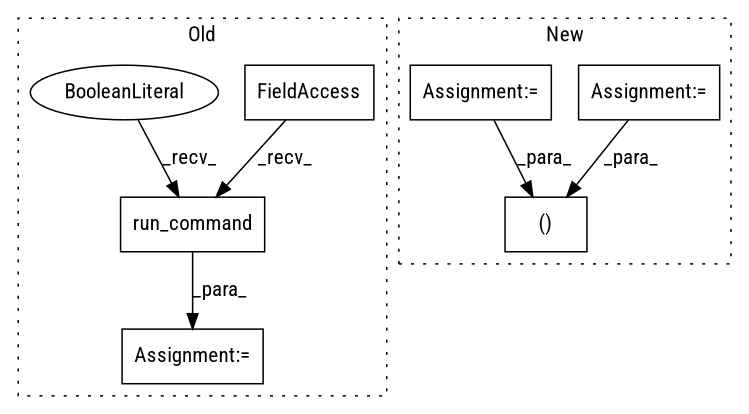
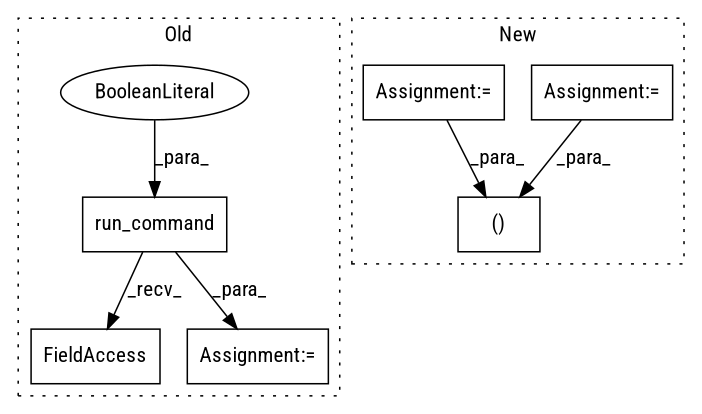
  digraph {
    fontname="Roboto Condensed"
    node [a=7 fontname="Roboto Condensed" l=6 shape=box]
    edge [fontname="Roboto Condensed"]
    n1 [a=32 l="12,1" label=run_command s="7257,7296"]
    n2 [a=22 l=7 label=FieldAccess s=7238]
    n3 [l=1 label="Assignment:=" s=7237]
    n4 [a=9 l=4 label=BooleanLiteral s=7292 shape=ellipse]
    n5 [a=106 l=48 label="()" s=8802]
    n6 [label="Assignment:=" s=8506]
    n7 [label="Assignment:=" s=8411]
    subgraph cluster_1 {
      label=Old
      style=dotted
      n1
      n2
      n3
      n4
    }
    subgraph cluster_2 {
      label=New
      style=dotted
      n5
      n6
      n7
    }
    n1 -> n3 [label=_para_]
-   n2 -> n1 [label=_recv_]
-   n4 -> n1 [label=_recv_]
+   n1 -> n2 [label=_recv_]
+   n4 -> n1 [label=_para_]
    n6 -> n5 [label=_para_]
    n7 -> n5 [label=_para_]
  }
